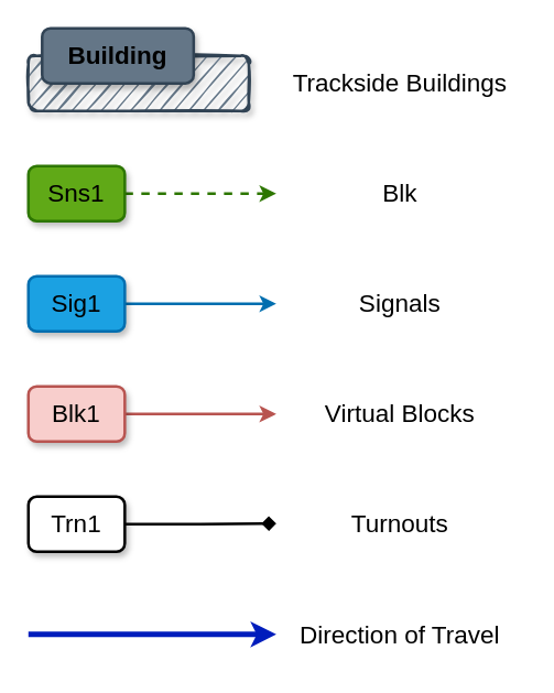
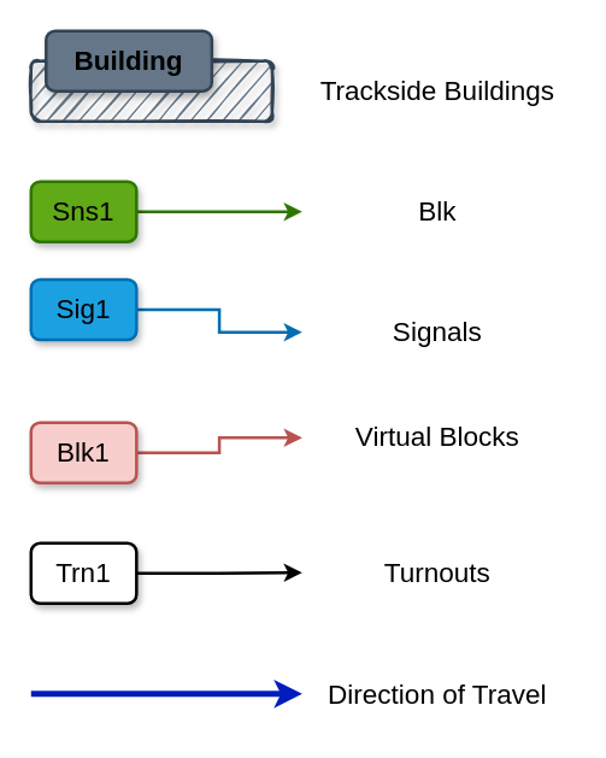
  <mxCell id="0" />
  <mxCell id="1" parent="0" />
  <mxCell id="2" value="" style="rounded=1;whiteSpace=wrap;html=1;fillColor=#647687;strokeColor=#314354;sketch=1;shadow=1;fontColor=#ffffff;glass=0;strokeWidth=2;" parent="1" vertex="1"><mxGeometry x="20" y="40" width="160" height="40" as="geometry" /></mxCell>
  <mxCell id="3" value="Building" style="rounded=1;whiteSpace=wrap;html=1;shadow=1;glass=0;sketch=0;fillColor=#647687;fontColor=#000000;strokeColor=#314354;strokeWidth=2;fontSize=18;fontStyle=1" parent="1" vertex="1"><mxGeometry x="30" y="20" width="110" height="40" as="geometry" /></mxCell>
- <mxCell id="4" value="" style="edgeStyle=orthogonalEdgeStyle;rounded=0;orthogonalLoop=1;jettySize=auto;html=1;fontSize=18;fontColor=#000000;fillColor=#60a917;strokeColor=#2D7600;strokeWidth=2;dashed=1;" parent="1" source="5" target="15" edge="1"><mxGeometry relative="1" as="geometry" /></mxCell>
+ <mxCell id="4" value="" style="edgeStyle=orthogonalEdgeStyle;rounded=0;orthogonalLoop=1;jettySize=auto;html=1;fontSize=18;fontColor=#000000;fillColor=#60a917;strokeColor=#2D7600;strokeWidth=2;" parent="1" source="5" target="15" edge="1"><mxGeometry relative="1" as="geometry" /></mxCell>
  <mxCell id="5" value="Sns1" style="rounded=1;whiteSpace=wrap;html=1;shadow=1;glass=0;sketch=0;fontSize=18;fontColor=#000000;strokeWidth=2;fillColor=#60a917;strokeColor=#2D7600;" parent="1" vertex="1"><mxGeometry x="20" y="120" width="70" height="40" as="geometry" /></mxCell>
  <mxCell id="6" value="" style="edgeStyle=orthogonalEdgeStyle;rounded=0;orthogonalLoop=1;jettySize=auto;html=1;fontSize=18;fontColor=#000000;fillColor=#1ba1e2;strokeColor=#006EAF;strokeWidth=2;" parent="1" source="7" target="14" edge="1"><mxGeometry relative="1" as="geometry" /></mxCell>
- <mxCell id="7" value="Sig1" style="rounded=1;whiteSpace=wrap;html=1;shadow=1;glass=0;sketch=0;fontSize=18;fontColor=#000000;strokeWidth=2;fillColor=#1ba1e2;strokeColor=#006EAF;" parent="1" vertex="1"><mxGeometry x="20" y="200" width="70" height="40" as="geometry" /></mxCell>
+ <mxCell id="7" value="Sig1" style="rounded=1;whiteSpace=wrap;html=1;shadow=1;glass=0;sketch=0;fontSize=18;fontColor=#000000;strokeWidth=2;fillColor=#1ba1e2;strokeColor=#006EAF;" parent="1" vertex="1"><mxGeometry x="20" y="185" width="70" height="40" as="geometry" /></mxCell>
  <mxCell id="8" value="" style="edgeStyle=orthogonalEdgeStyle;rounded=0;orthogonalLoop=1;jettySize=auto;html=1;fontSize=18;fontColor=#000000;fillColor=#f8cecc;strokeColor=#b85450;strokeWidth=2;" parent="1" source="9" target="13" edge="1"><mxGeometry relative="1" as="geometry" /></mxCell>
  <mxCell id="9" value="Blk1" style="rounded=1;whiteSpace=wrap;html=1;shadow=1;glass=0;sketch=0;fontSize=18;strokeWidth=2;fillColor=#f8cecc;strokeColor=#b85450;" parent="1" vertex="1"><mxGeometry x="20" y="280" width="70" height="40" as="geometry" /></mxCell>
- <mxCell id="10" value="" style="edgeStyle=orthogonalEdgeStyle;rounded=0;orthogonalLoop=1;jettySize=auto;html=1;fontSize=18;fontColor=#000000;strokeWidth=2;endArrow=diamond;" parent="1" source="11" target="12" edge="1"><mxGeometry relative="1" as="geometry" /></mxCell>
+ <mxCell id="10" value="" style="edgeStyle=orthogonalEdgeStyle;rounded=0;orthogonalLoop=1;jettySize=auto;html=1;fontSize=18;fontColor=#000000;strokeWidth=2;" parent="1" source="11" target="12" edge="1"><mxGeometry relative="1" as="geometry" /></mxCell>
  <mxCell id="11" value="Trn1" style="rounded=1;whiteSpace=wrap;html=1;shadow=1;glass=0;sketch=0;fontSize=18;fontColor=#000000;strokeWidth=2;" parent="1" vertex="1"><mxGeometry x="20" y="360" width="70" height="40" as="geometry" /></mxCell>
  <mxCell id="12" value="Turnouts" style="text;html=1;strokeColor=none;fillColor=none;align=center;verticalAlign=middle;whiteSpace=wrap;rounded=0;shadow=1;glass=0;sketch=0;fontSize=18;fontColor=#000000;" parent="1" vertex="1"><mxGeometry x="200" y="359" width="180" height="41" as="geometry" /></mxCell>
- <mxCell id="13" value="Virtual Blocks" style="text;html=1;strokeColor=none;fillColor=none;align=center;verticalAlign=middle;whiteSpace=wrap;rounded=0;shadow=1;glass=0;sketch=0;fontSize=18;fontColor=#000000;" parent="1" vertex="1"><mxGeometry x="200" y="280" width="180" height="40" as="geometry" /></mxCell>
+ <mxCell id="13" value="Virtual Blocks" style="text;html=1;strokeColor=none;fillColor=none;align=center;verticalAlign=middle;whiteSpace=wrap;rounded=0;shadow=1;glass=0;sketch=0;fontSize=18;fontColor=#000000;" parent="1" vertex="1"><mxGeometry x="200" y="270" width="180" height="40" as="geometry" /></mxCell>
  <mxCell id="14" value="Signals" style="text;html=1;strokeColor=none;fillColor=none;align=center;verticalAlign=middle;whiteSpace=wrap;rounded=0;shadow=1;glass=0;sketch=0;fontSize=18;fontColor=#000000;" parent="1" vertex="1"><mxGeometry x="200" y="200" width="180" height="40" as="geometry" /></mxCell>
  <mxCell id="15" value="Blk" style="text;html=1;strokeColor=none;fillColor=none;align=center;verticalAlign=middle;whiteSpace=wrap;rounded=0;shadow=1;glass=0;sketch=0;fontSize=18;fontColor=#000000;" parent="1" vertex="1"><mxGeometry x="200" y="120" width="180" height="40" as="geometry" /></mxCell>
  <mxCell id="16" value="Trackside Buildings" style="text;html=1;strokeColor=none;fillColor=none;align=center;verticalAlign=middle;whiteSpace=wrap;rounded=0;shadow=1;glass=0;sketch=0;fontSize=18;fontColor=#000000;" parent="1" vertex="1"><mxGeometry x="200" y="40" width="180" height="40" as="geometry" /></mxCell>
  <mxCell id="17" value="" style="endArrow=classic;html=1;rounded=0;fillColor=#0050ef;strokeColor=#001DBC;strokeWidth=4;" edge="1" parent="1"><mxGeometry width="50" height="50" relative="1" as="geometry"><mxPoint x="20" y="460" as="sourcePoint" /><mxPoint x="200" y="460" as="targetPoint" /></mxGeometry></mxCell>
  <mxCell id="18" value="Direction of Travel" style="text;html=1;strokeColor=none;fillColor=none;align=center;verticalAlign=middle;whiteSpace=wrap;rounded=0;shadow=1;glass=0;sketch=0;fontSize=18;fontColor=#000000;" vertex="1" parent="1"><mxGeometry x="200" y="440" width="180" height="41" as="geometry" /></mxCell>
